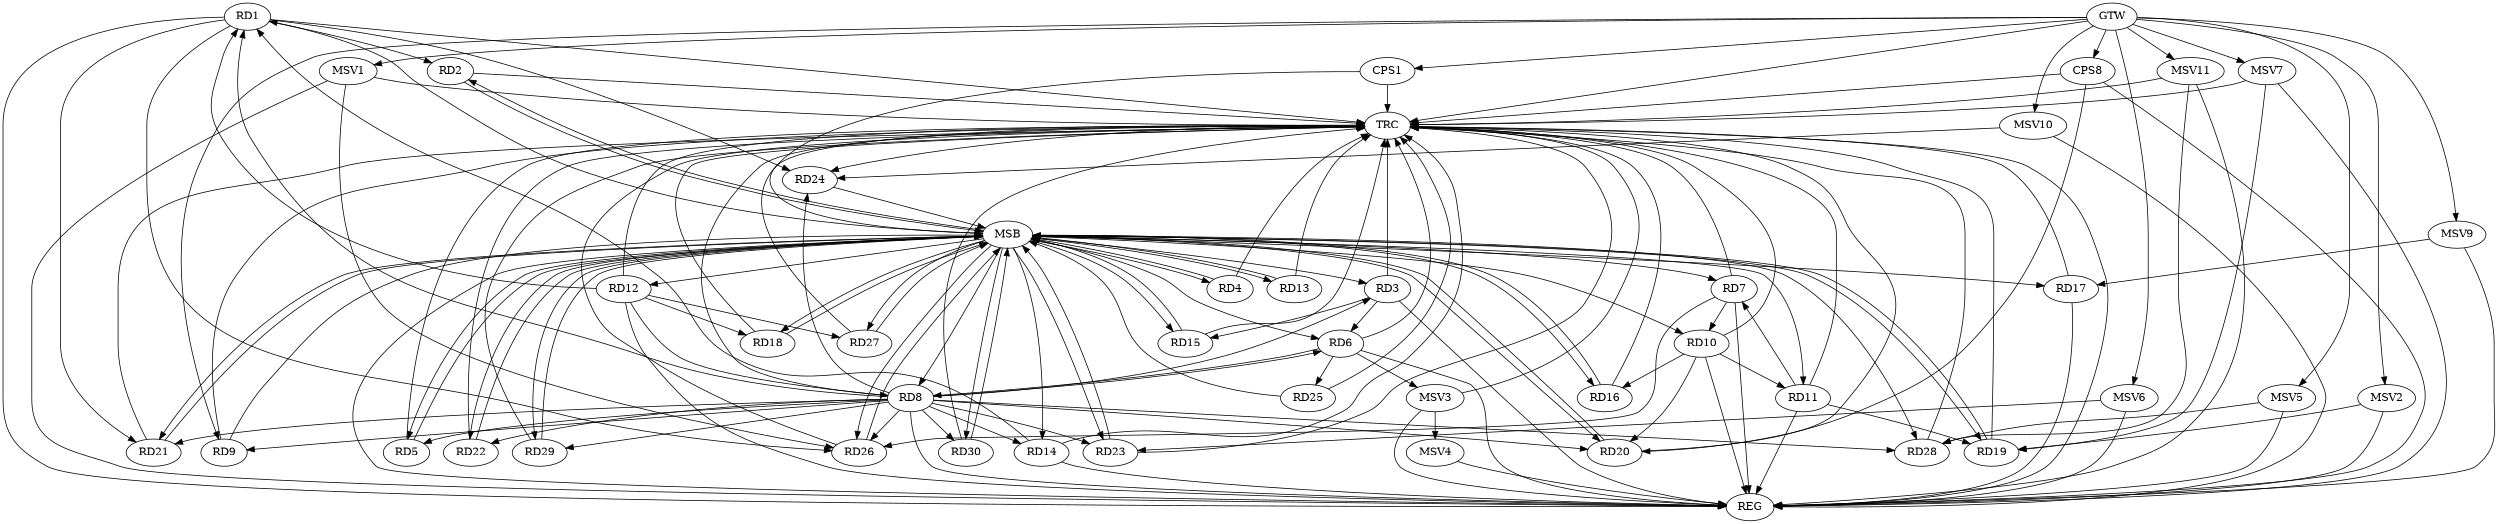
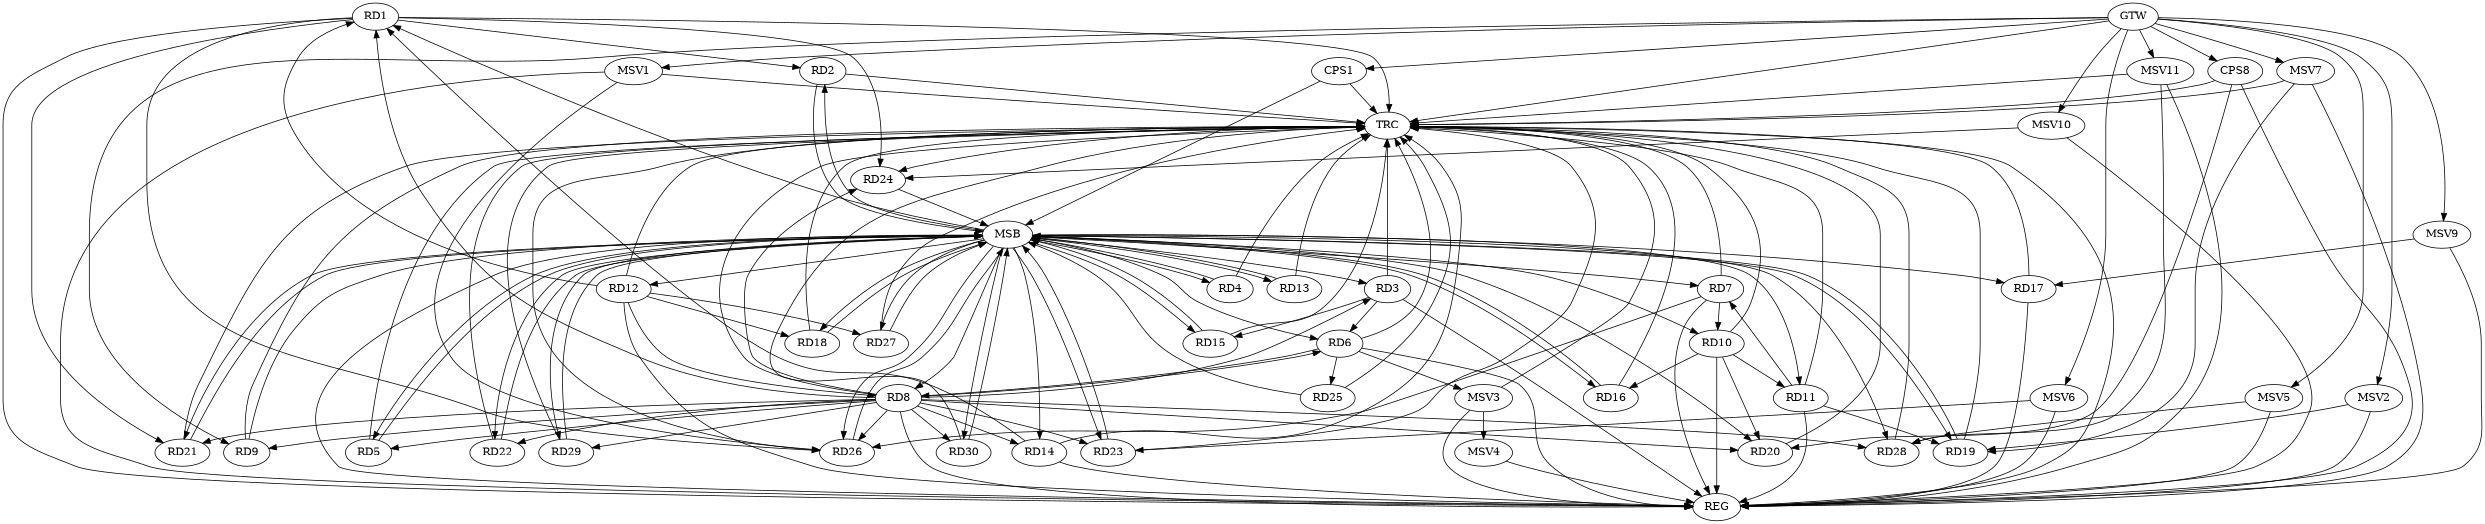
  strict digraph {
    n1 [label=RD1]
    n2 [label=RD2]
    n3 [label=RD21]
    n4 [label=RD24]
    n5 [label=RD26]
    n6 [label=REG]
    n7 [label=TRC]
    n8 [label=MSB]
    n9 [label=RD3]
    n10 [label=RD6]
    n11 [label=RD15]
    n12 [label=RD4]
    n13 [label=RD5]
    n14 [label=RD8]
    n15 [label=RD7]
    n16 [label=RD10]
    n17 [label=RD14]
    n18 [label=RD20]
    n19 [label=RD22]
    n20 [label=RD23]
    n21 [label=RD28]
    n22 [label=RD29]
    n23 [label=RD30]
    n24 [label=RD11]
    n25 [label=RD16]
    n26 [label=RD19]
    n27 [label=RD12]
    n28 [label=RD18]
    n29 [label=RD27]
    n30 [label=RD13]
    n31 [label=RD17]
    n32 [label=RD25]
    n33 [label=MSV3]
    n34 [label=RD9]
    n35 [label=MSV4]
    n36 [label=CPS1]
    n37 [label=GTW]
    n38 [label=MSV1]
    n39 [label=MSV2]
    n40 [label=MSV5]
    n41 [label=MSV6]
    n42 [label=MSV7]
    n43 [label=CPS8]
    n44 [label=MSV9]
    n45 [label=MSV10]
    n46 [label=MSV11]
    n1 -> n2
    n1 -> n3
    n1 -> n4
    n1 -> n5
    n1 -> n6
    n1 -> n7
    n2 -> n7
    n2 -> n8
    n3 -> n7
    n3 -> n8
    n4 -> n8
    n5 -> n7
    n5 -> n8
    n7 -> n4
    n7 -> n6
    n8 -> n1
    n8 -> n2
    n8 -> n3
    n8 -> n5
    n8 -> n6
    n8 -> n9
    n8 -> n10
    n8 -> n11
    n8 -> n12
    n8 -> n13
    n8 -> n14
    n8 -> n15
    n8 -> n16
    n8 -> n17
    n8 -> n18
    n8 -> n19
    n8 -> n20
    n8 -> n21
    n8 -> n22
    n8 -> n23
    n8 -> n24
    n8 -> n25
    n8 -> n26
    n8 -> n27
    n8 -> n28
    n8 -> n29
    n8 -> n30
    n8 -> n31
    n9 -> n6
    n9 -> n7
    n9 -> n10
    n9 -> n11
    n10 -> n6
    n10 -> n7
    n10 -> n14
    n10 -> n32
    n10 -> n33
    n11 -> n7
    n11 -> n8
    n12 -> n7
    n12 -> n8
    n13 -> n7
    n13 -> n8
    n14 -> n1
    n14 -> n3
    n14 -> n4
    n14 -> n5
    n14 -> n6
    n14 -> n7
    n14 -> n9
    n14 -> n10
    n14 -> n13
    n14 -> n17
    n14 -> n18
    n14 -> n19
    n14 -> n20
    n14 -> n21
    n14 -> n22
    n14 -> n23
    n14 -> n34
    n15 -> n5
    n15 -> n6
    n15 -> n7
    n15 -> n16
    n16 -> n6
    n16 -> n7
    n16 -> n18
    n16 -> n24
    n16 -> n25
    n17 -> n1
    n17 -> n6
    n17 -> n7
    n18 -> n7
-   n18 -> n8
    n19 -> n7
    n19 -> n8
    n20 -> n7
    n20 -> n8
    n21 -> n7
    n22 -> n7
    n22 -> n8
    n23 -> n7
    n23 -> n8
    n24 -> n6
    n24 -> n7
    n24 -> n15
    n24 -> n26
    n25 -> n7
    n25 -> n8
    n26 -> n7
    n26 -> n8
    n27 -> n1
    n27 -> n6
    n27 -> n7
    n27 -> n14
    n27 -> n28
    n27 -> n29
    n28 -> n7
    n28 -> n8
    n29 -> n7
    n29 -> n8
    n30 -> n7
    n30 -> n8
    n31 -> n6
    n31 -> n7
    n32 -> n7
    n32 -> n8
    n33 -> n6
    n33 -> n7
    n33 -> n35
    n34 -> n7
    n34 -> n8
    n35 -> n6
    n36 -> n7
    n36 -> n8
    n37 -> n7
    n37 -> n34
    n37 -> n36
    n37 -> n38
    n37 -> n39
    n37 -> n40
    n37 -> n41
    n37 -> n42
    n37 -> n43
    n37 -> n44
    n37 -> n45
    n37 -> n46
    n38 -> n5
    n38 -> n6
    n38 -> n7
    n39 -> n6
    n39 -> n26
    n40 -> n6
    n40 -> n21
    n41 -> n6
    n41 -> n20
    n42 -> n6
    n42 -> n7
    n42 -> n26
    n43 -> n6
    n43 -> n7
    n43 -> n18
    n44 -> n6
    n44 -> n31
    n45 -> n4
    n45 -> n6
    n46 -> n6
    n46 -> n7
    n46 -> n21
  }
